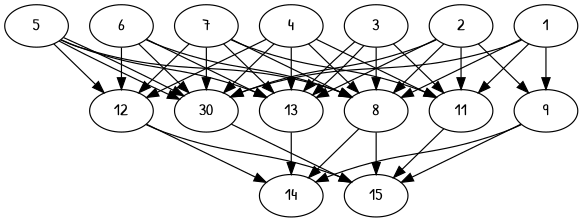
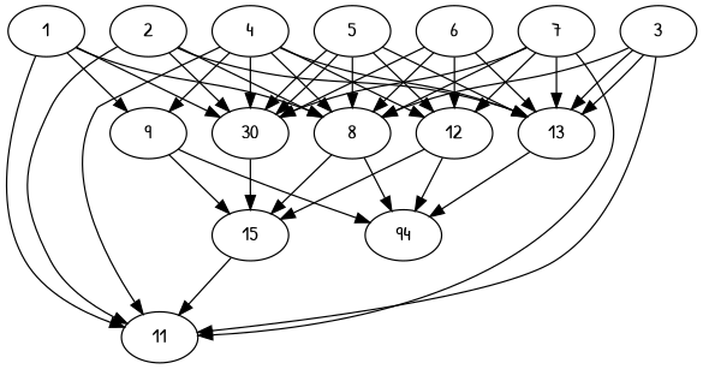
  digraph {
    fontname="Patrick Hand"
    node [alpha=0.18 fontname="Patrick Hand"]
    edge [fontname="Patrick Hand"]
    1 [alpha=0.02 expect_size=14987264]
    8 [alpha=0.01 expect_size=35392512]
    9 [expect_size=8364032]
    n4 [alpha=0.15 expect_size=30722048 label=30]
    11 [alpha=0.19 expect_size=39896064]
-   14 [alpha=0.04 expect_size=12811264]
+   14 [alpha=0.04 expect_size=12811264 label=94]
    15 [alpha=0.20 expect_size=32534528]
    2 [expect_size=24606720]
    13 [alpha=0.00 expect_size=38022144]
    3 [alpha=0.09 expect_size=41067520]
    4 [alpha=0.08 expect_size=28225536]
    12 [alpha=0.09 expect_size=43801600]
    5 [alpha=0.08 expect_size=7259136]
    6 [alpha=0.07 expect_size=42917888]
    7 [alpha=0.10 expect_size=24278016]
    1 -> 8
    1 -> 9
    1 -> n4
    1 -> 11
    8 -> 14
    8 -> 15
    9 -> 14
    9 -> 15
    n4 -> 15
-   11 -> 15
+   15 -> 11
    2 -> 8
    2 -> n4
    2 -> 11
    2 -> 13
    13 -> 14
    3 -> 8
    3 -> 11
    3 -> 13
    3 -> 13
    4 -> 8
-   2 -> 9
+   4 -> 9
    4 -> n4
    4 -> 11
    4 -> 13
    4 -> 12
    12 -> 14
    12 -> 15
    5 -> 8
    5 -> n4
    5 -> n4
    5 -> 13
    5 -> 12
    6 -> 8
    6 -> n4
    6 -> 13
    6 -> 12
    7 -> 8
    7 -> n4
    7 -> 11
    7 -> 13
    7 -> 12
  }
